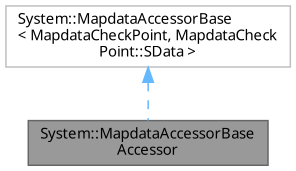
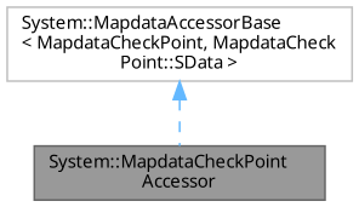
  digraph {
    fontname="Noto Sans"
    node [fontname="Noto Sans" fontsize=10 shape=box style=filled]
-   n1 [color=gray40 fillcolor=grey60 fontcolor=black height=0.2 label="System::MapdataAccessorBase\lAccessor" width=0.4]
+   n1 [color=gray40 fillcolor=grey60 fontcolor=black height=0.2 label="System::MapdataCheckPoint\lAccessor" width=0.4]
    n2 [color=grey75 fillcolor=white height=0.2 label="System::MapdataAccessorBase\l\< MapdataCheckPoint, MapdataCheck\lPoint::SData \>" width=0.4]
    n2 -> n1 [color=steelblue1 dir=back fontname="Noto Sans" fontsize=10 labelfontname=FreeMono labelfontsize=10 style=dashed]
  }
